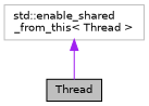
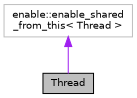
  digraph {
    node [fontname=Helvetica fontsize=10 shape=record style=filled]
    n1 [color=black fillcolor=grey75 fontcolor=black height=0.2 label=Thread width=0.4]
-   n2 [color=grey75 fillcolor=white height=0.2 label="std::enable_shared\l_from_this\< Thread \>" width=0.4]
+   n2 [color=grey75 fillcolor=white height=0.2 label="enable::enable_shared\l_from_this\< Thread \>" width=0.4]
    n2 -> n1 [color=purple dir=back fontname=Helvetica fontsize=10 labelfontname=Helvetica labelfontsize=10 style=solid]
  }
